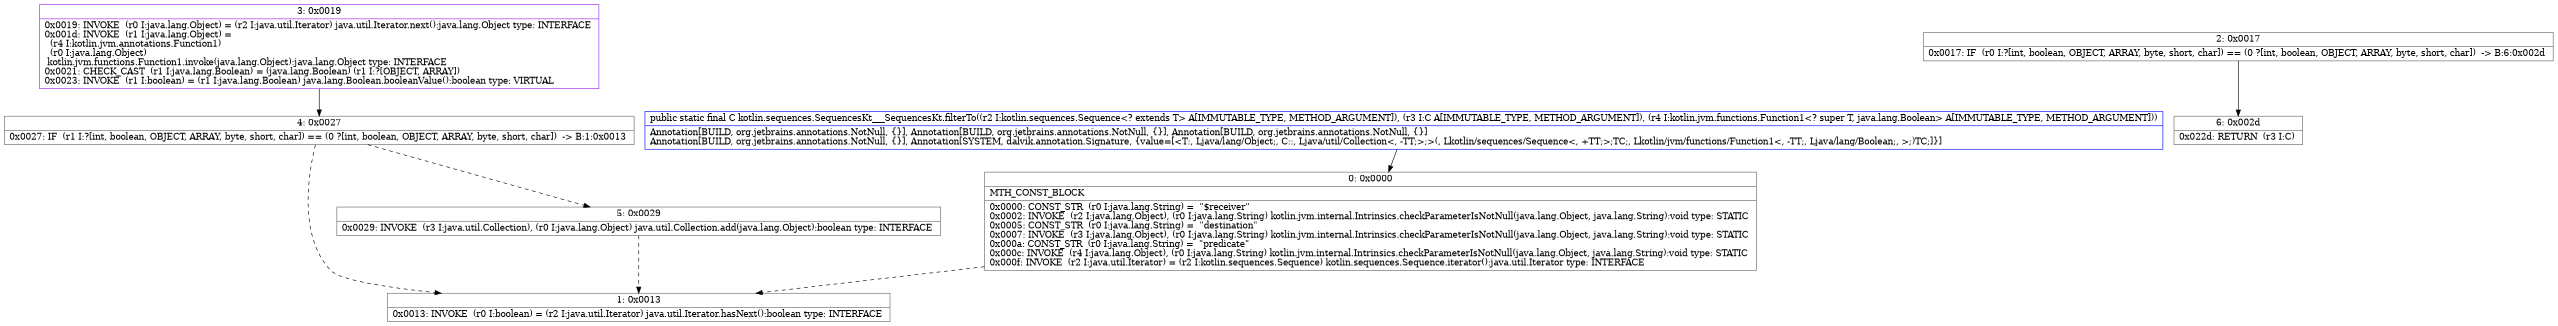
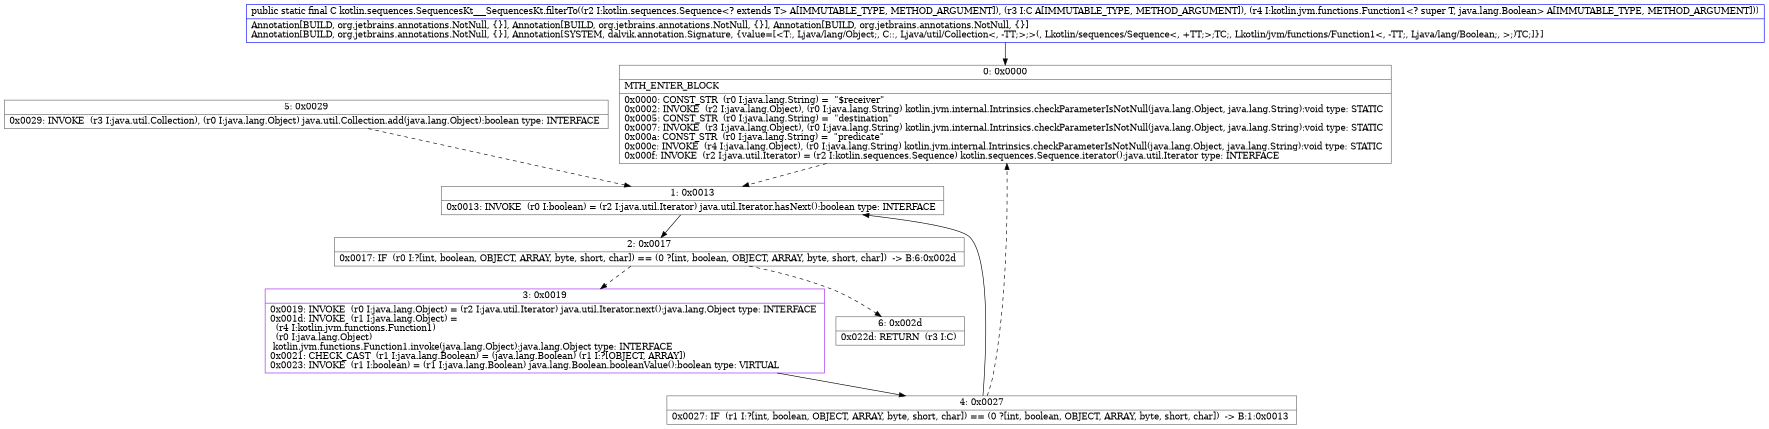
  digraph {
    node [color=gray40 shape=record]
-   n1 [label="{0\:\ 0x0000|MTH_CONST_BLOCK\l|0x0000: CONST_STR  (r0 I:java.lang.String) =  \"$receiver\" \l0x0002: INVOKE  (r2 I:java.lang.Object), (r0 I:java.lang.String) kotlin.jvm.internal.Intrinsics.checkParameterIsNotNull(java.lang.Object, java.lang.String):void type: STATIC \l0x0005: CONST_STR  (r0 I:java.lang.String) =  \"destination\" \l0x0007: INVOKE  (r3 I:java.lang.Object), (r0 I:java.lang.String) kotlin.jvm.internal.Intrinsics.checkParameterIsNotNull(java.lang.Object, java.lang.String):void type: STATIC \l0x000a: CONST_STR  (r0 I:java.lang.String) =  \"predicate\" \l0x000c: INVOKE  (r4 I:java.lang.Object), (r0 I:java.lang.String) kotlin.jvm.internal.Intrinsics.checkParameterIsNotNull(java.lang.Object, java.lang.String):void type: STATIC \l0x000f: INVOKE  (r2 I:java.util.Iterator) = (r2 I:kotlin.sequences.Sequence) kotlin.sequences.Sequence.iterator():java.util.Iterator type: INTERFACE \l}"]
+   n1 [label="{0\:\ 0x0000|MTH_ENTER_BLOCK\l|0x0000: CONST_STR  (r0 I:java.lang.String) =  \"$receiver\" \l0x0002: INVOKE  (r2 I:java.lang.Object), (r0 I:java.lang.String) kotlin.jvm.internal.Intrinsics.checkParameterIsNotNull(java.lang.Object, java.lang.String):void type: STATIC \l0x0005: CONST_STR  (r0 I:java.lang.String) =  \"destination\" \l0x0007: INVOKE  (r3 I:java.lang.Object), (r0 I:java.lang.String) kotlin.jvm.internal.Intrinsics.checkParameterIsNotNull(java.lang.Object, java.lang.String):void type: STATIC \l0x000a: CONST_STR  (r0 I:java.lang.String) =  \"predicate\" \l0x000c: INVOKE  (r4 I:java.lang.Object), (r0 I:java.lang.String) kotlin.jvm.internal.Intrinsics.checkParameterIsNotNull(java.lang.Object, java.lang.String):void type: STATIC \l0x000f: INVOKE  (r2 I:java.util.Iterator) = (r2 I:kotlin.sequences.Sequence) kotlin.sequences.Sequence.iterator():java.util.Iterator type: INTERFACE \l}"]
    n2 [label="{1\:\ 0x0013|0x0013: INVOKE  (r0 I:boolean) = (r2 I:java.util.Iterator) java.util.Iterator.hasNext():boolean type: INTERFACE \l}"]
    n3 [label="{2\:\ 0x0017|0x0017: IF  (r0 I:?[int, boolean, OBJECT, ARRAY, byte, short, char]) == (0 ?[int, boolean, OBJECT, ARRAY, byte, short, char])  \-\> B:6:0x002d \l}"]
-   n4 [color=purple label="{3\:\ 0x0019|0x0019: INVOKE  (r0 I:java.lang.Object) = (r2 I:java.util.Iterator) java.util.Iterator.next():java.lang.Object type: INTERFACE \l0x001d: INVOKE  (r1 I:java.lang.Object) = \l  (r4 I:kotlin.jvm.annotations.Function1)\l  (r0 I:java.lang.Object)\l kotlin.jvm.functions.Function1.invoke(java.lang.Object):java.lang.Object type: INTERFACE \l0x0021: CHECK_CAST  (r1 I:java.lang.Boolean) = (java.lang.Boolean) (r1 I:?[OBJECT, ARRAY]) \l0x0023: INVOKE  (r1 I:boolean) = (r1 I:java.lang.Boolean) java.lang.Boolean.booleanValue():boolean type: VIRTUAL \l}"]
+   n4 [color=purple label="{3\:\ 0x0019|0x0019: INVOKE  (r0 I:java.lang.Object) = (r2 I:java.util.Iterator) java.util.Iterator.next():java.lang.Object type: INTERFACE \l0x001d: INVOKE  (r1 I:java.lang.Object) = \l  (r4 I:kotlin.jvm.functions.Function1)\l  (r0 I:java.lang.Object)\l kotlin.jvm.functions.Function1.invoke(java.lang.Object):java.lang.Object type: INTERFACE \l0x0021: CHECK_CAST  (r1 I:java.lang.Boolean) = (java.lang.Boolean) (r1 I:?[OBJECT, ARRAY]) \l0x0023: INVOKE  (r1 I:boolean) = (r1 I:java.lang.Boolean) java.lang.Boolean.booleanValue():boolean type: VIRTUAL \l}"]
    n5 [label="{6\:\ 0x002d|0x022d: RETURN  (r3 I:C) \l}"]
    n6 [label="{4\:\ 0x0027|0x0027: IF  (r1 I:?[int, boolean, OBJECT, ARRAY, byte, short, char]) == (0 ?[int, boolean, OBJECT, ARRAY, byte, short, char])  \-\> B:1:0x0013 \l}"]
    n7 [label="{5\:\ 0x0029|0x0029: INVOKE  (r3 I:java.util.Collection), (r0 I:java.lang.Object) java.util.Collection.add(java.lang.Object):boolean type: INTERFACE \l}"]
    n8 [color=blue label="{public static final C kotlin.sequences.SequencesKt___SequencesKt.filterTo((r2 I:kotlin.sequences.Sequence\<? extends T\> A[IMMUTABLE_TYPE, METHOD_ARGUMENT]), (r3 I:C A[IMMUTABLE_TYPE, METHOD_ARGUMENT]), (r4 I:kotlin.jvm.functions.Function1\<? super T, java.lang.Boolean\> A[IMMUTABLE_TYPE, METHOD_ARGUMENT]))  | Annotation[BUILD, org.jetbrains.annotations.NotNull, \{\}], Annotation[BUILD, org.jetbrains.annotations.NotNull, \{\}], Annotation[BUILD, org.jetbrains.annotations.NotNull, \{\}]\lAnnotation[BUILD, org.jetbrains.annotations.NotNull, \{\}], Annotation[SYSTEM, dalvik.annotation.Signature, \{value=[\<T:, Ljava\/lang\/Object;, C::, Ljava\/util\/Collection\<, \-TT;\>;\>(, Lkotlin\/sequences\/Sequence\<, +TT;\>;TC;, Lkotlin\/jvm\/functions\/Function1\<, \-TT;, Ljava\/lang\/Boolean;, \>;)TC;]\}]\l}"]
    n1 -> n2 [style=dashed]
-   n3 -> n5
+   n2 -> n3
+   n3 -> n4 [style=dashed]
+   n3 -> n5 [style=dashed]
    n4 -> n6
-   n6 -> n2 [style=dashed]
-   n6 -> n7 [style=dashed]
+   n6 -> n2
+   n6 -> n1 [style=dashed]
    n7 -> n2 [style=dashed]
    n8 -> n1
  }
